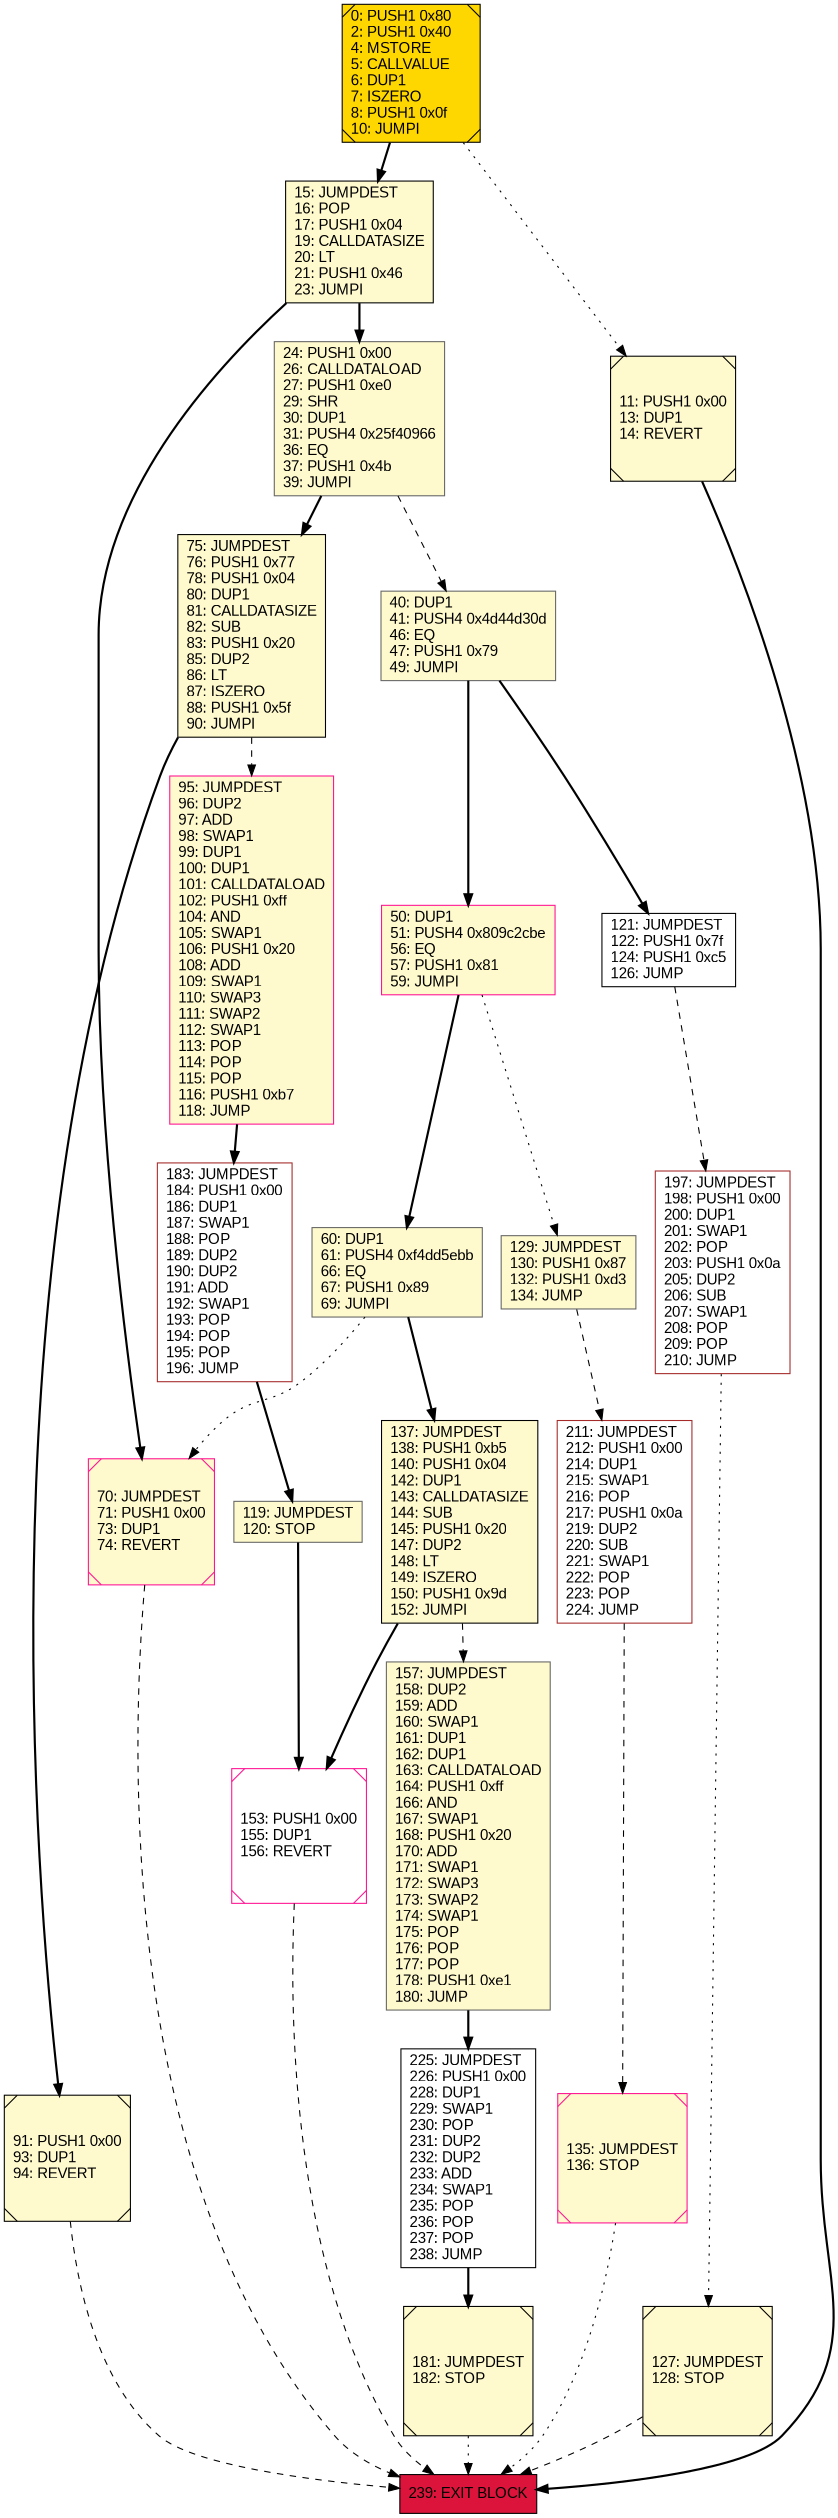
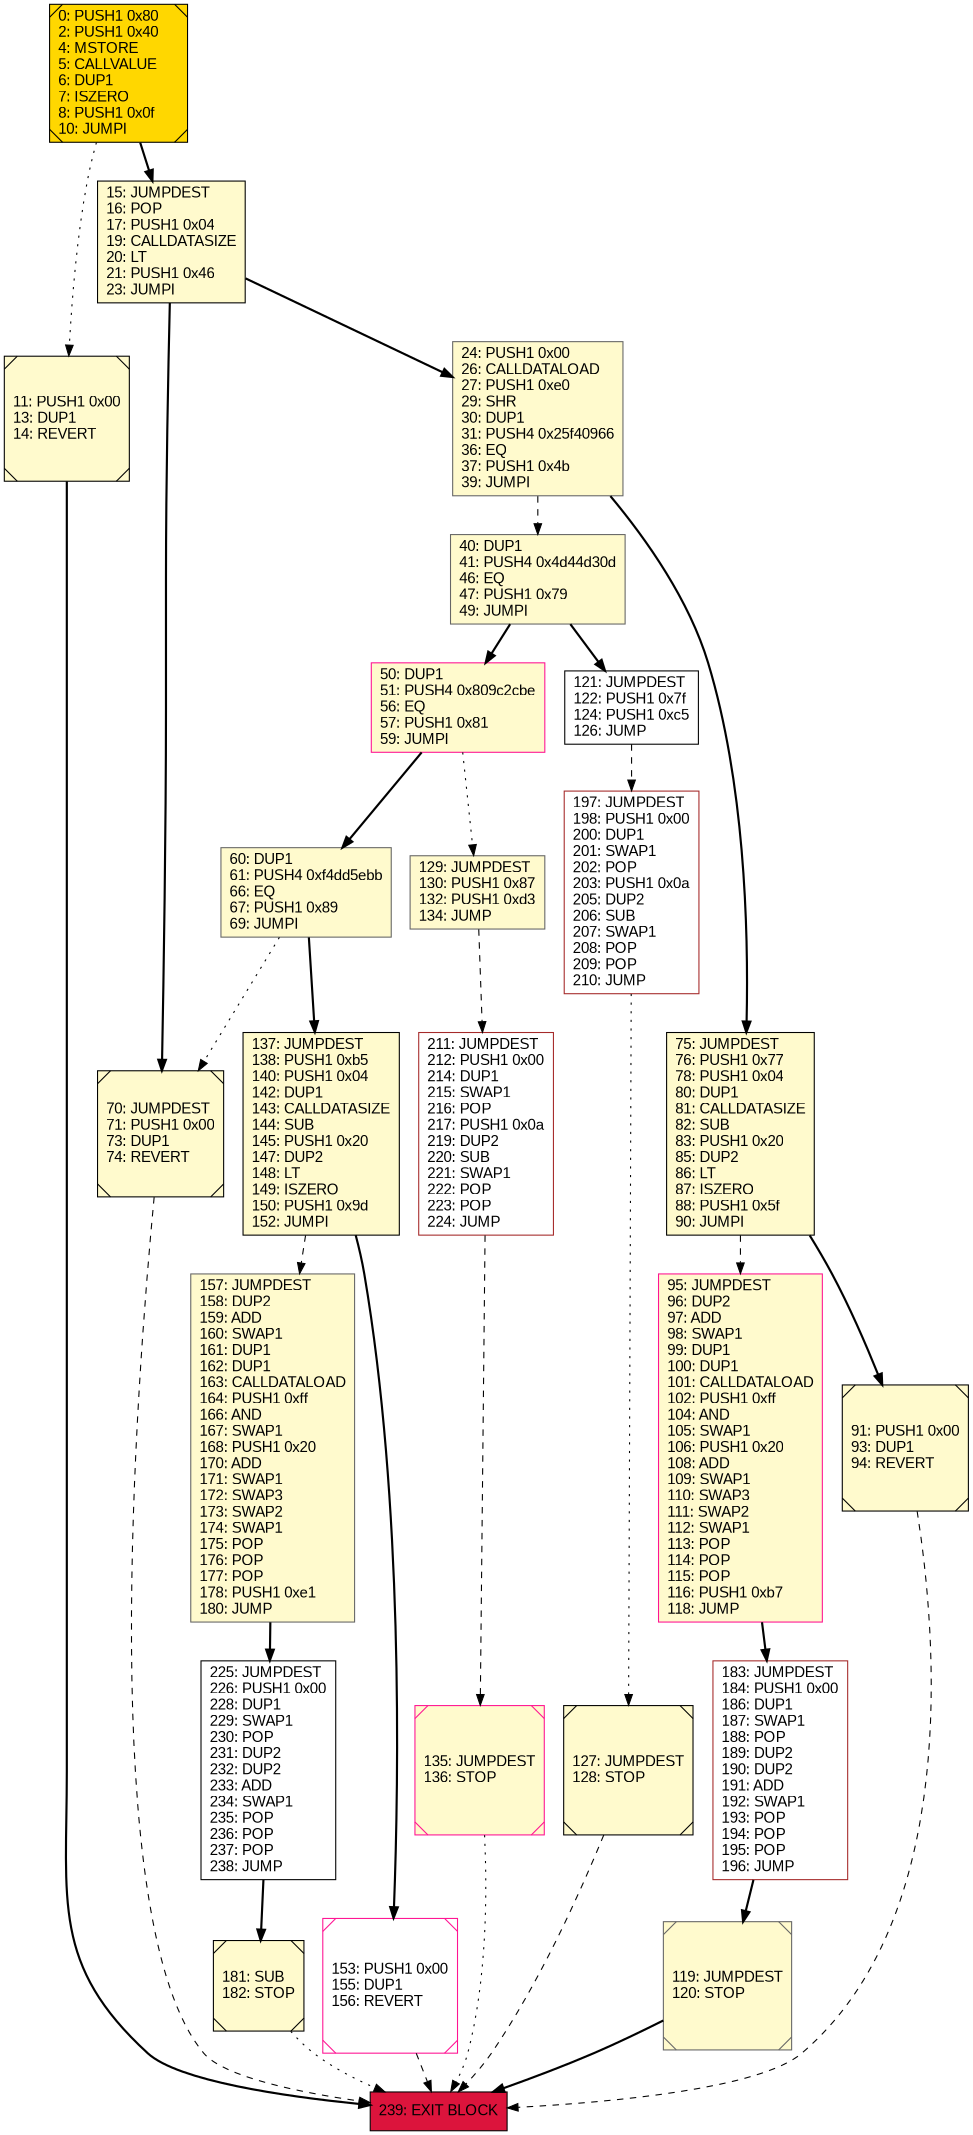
  digraph {
    rankdir=UD
    node [color=black fillcolor=lemonchiffon fontcolor=black fontname=arial shape=box style=filled]
    edge [style=bold]
-   n1 [color=deeppink label="70: JUMPDEST\l71: PUSH1 0x00\l73: DUP1\l74: REVERT\l" shape=Msquare]
+   n1 [label="70: JUMPDEST\l71: PUSH1 0x00\l73: DUP1\l74: REVERT\l" shape=Msquare]
    n2 [fillcolor=crimson label="239: EXIT BLOCK\l"]
    n3 [color=deeppink label="50: DUP1\l51: PUSH4 0x809c2cbe\l56: EQ\l57: PUSH1 0x81\l59: JUMPI\l"]
    n4 [color=gray40 label="60: DUP1\l61: PUSH4 0xf4dd5ebb\l66: EQ\l67: PUSH1 0x89\l69: JUMPI\l"]
    n5 [color=gray40 label="129: JUMPDEST\l130: PUSH1 0x87\l132: PUSH1 0xd3\l134: JUMP\l"]
    n6 [label="137: JUMPDEST\l138: PUSH1 0xb5\l140: PUSH1 0x04\l142: DUP1\l143: CALLDATASIZE\l144: SUB\l145: PUSH1 0x20\l147: DUP2\l148: LT\l149: ISZERO\l150: PUSH1 0x9d\l152: JUMPI\l"]
    n7 [color=brown fillcolor=white label="211: JUMPDEST\l212: PUSH1 0x00\l214: DUP1\l215: SWAP1\l216: POP\l217: PUSH1 0x0a\l219: DUP2\l220: SUB\l221: SWAP1\l222: POP\l223: POP\l224: JUMP\l"]
    n8 [color=gray40 label="157: JUMPDEST\l158: DUP2\l159: ADD\l160: SWAP1\l161: DUP1\l162: DUP1\l163: CALLDATALOAD\l164: PUSH1 0xff\l166: AND\l167: SWAP1\l168: PUSH1 0x20\l170: ADD\l171: SWAP1\l172: SWAP3\l173: SWAP2\l174: SWAP1\l175: POP\l176: POP\l177: POP\l178: PUSH1 0xe1\l180: JUMP\l"]
    n9 [color=deeppink fillcolor=white label="153: PUSH1 0x00\l155: DUP1\l156: REVERT\l" shape=Msquare]
    n10 [fillcolor=white label="225: JUMPDEST\l226: PUSH1 0x00\l228: DUP1\l229: SWAP1\l230: POP\l231: DUP2\l232: DUP2\l233: ADD\l234: SWAP1\l235: POP\l236: POP\l237: POP\l238: JUMP\l"]
    n11 [color=gray40 label="40: DUP1\l41: PUSH4 0x4d44d30d\l46: EQ\l47: PUSH1 0x79\l49: JUMPI\l"]
    n12 [fillcolor=white label="121: JUMPDEST\l122: PUSH1 0x7f\l124: PUSH1 0xc5\l126: JUMP\l"]
    n13 [color=brown fillcolor=white label="197: JUMPDEST\l198: PUSH1 0x00\l200: DUP1\l201: SWAP1\l202: POP\l203: PUSH1 0x0a\l205: DUP2\l206: SUB\l207: SWAP1\l208: POP\l209: POP\l210: JUMP\l"]
    n14 [color=deeppink label="95: JUMPDEST\l96: DUP2\l97: ADD\l98: SWAP1\l99: DUP1\l100: DUP1\l101: CALLDATALOAD\l102: PUSH1 0xff\l104: AND\l105: SWAP1\l106: PUSH1 0x20\l108: ADD\l109: SWAP1\l110: SWAP3\l111: SWAP2\l112: SWAP1\l113: POP\l114: POP\l115: POP\l116: PUSH1 0xb7\l118: JUMP\l"]
    n15 [color=brown fillcolor=white label="183: JUMPDEST\l184: PUSH1 0x00\l186: DUP1\l187: SWAP1\l188: POP\l189: DUP2\l190: DUP2\l191: ADD\l192: SWAP1\l193: POP\l194: POP\l195: POP\l196: JUMP\l"]
-   n16 [color=gray40 label="119: JUMPDEST\l120: STOP\l"]
+   n16 [color=gray40 label="119: JUMPDEST\l120: STOP\l" shape=Msquare]
    n17 [fillcolor=gold label="0: PUSH1 0x80\l2: PUSH1 0x40\l4: MSTORE\l5: CALLVALUE\l6: DUP1\l7: ISZERO\l8: PUSH1 0x0f\l10: JUMPI\l" shape=Msquare]
    n18 [label="11: PUSH1 0x00\l13: DUP1\l14: REVERT\l" shape=Msquare]
    n19 [label="15: JUMPDEST\l16: POP\l17: PUSH1 0x04\l19: CALLDATASIZE\l20: LT\l21: PUSH1 0x46\l23: JUMPI\l"]
    n20 [color=gray40 label="24: PUSH1 0x00\l26: CALLDATALOAD\l27: PUSH1 0xe0\l29: SHR\l30: DUP1\l31: PUSH4 0x25f40966\l36: EQ\l37: PUSH1 0x4b\l39: JUMPI\l"]
    n21 [color=deeppink label="135: JUMPDEST\l136: STOP\l" shape=Msquare]
    n22 [label="127: JUMPDEST\l128: STOP\l" shape=Msquare]
-   n23 [label="181: JUMPDEST\l182: STOP\l" shape=Msquare]
+   n23 [label="181: SUB\l182: STOP\l" shape=Msquare]
    n24 [label="75: JUMPDEST\l76: PUSH1 0x77\l78: PUSH1 0x04\l80: DUP1\l81: CALLDATASIZE\l82: SUB\l83: PUSH1 0x20\l85: DUP2\l86: LT\l87: ISZERO\l88: PUSH1 0x5f\l90: JUMPI\l"]
    n25 [label="91: PUSH1 0x00\l93: DUP1\l94: REVERT\l" shape=Msquare]
    n1 -> n2 [style=dashed]
    n3 -> n4
    n3 -> n5 [style=dotted]
    n4 -> n1 [style=dotted]
    n4 -> n6
    n5 -> n7 [style=dashed]
    n6 -> n8 [style=dashed]
    n6 -> n9
    n7 -> n21 [style=dashed]
    n8 -> n10
    n9 -> n2 [style=dashed]
    n10 -> n23
    n11 -> n3
    n11 -> n12
    n12 -> n13 [style=dashed]
    n13 -> n22 [style=dotted]
    n14 -> n15
    n15 -> n16
-   n16 -> n9
+   n16 -> n2
    n17 -> n18 [style=dotted]
    n17 -> n19
    n18 -> n2
    n19 -> n1
    n19 -> n20
    n20 -> n11 [style=dashed]
    n20 -> n24
    n21 -> n2 [style=dotted]
    n22 -> n2 [style=dashed]
    n23 -> n2 [style=dotted]
    n24 -> n14 [style=dashed]
    n24 -> n25
    n25 -> n2 [style=dashed]
  }
